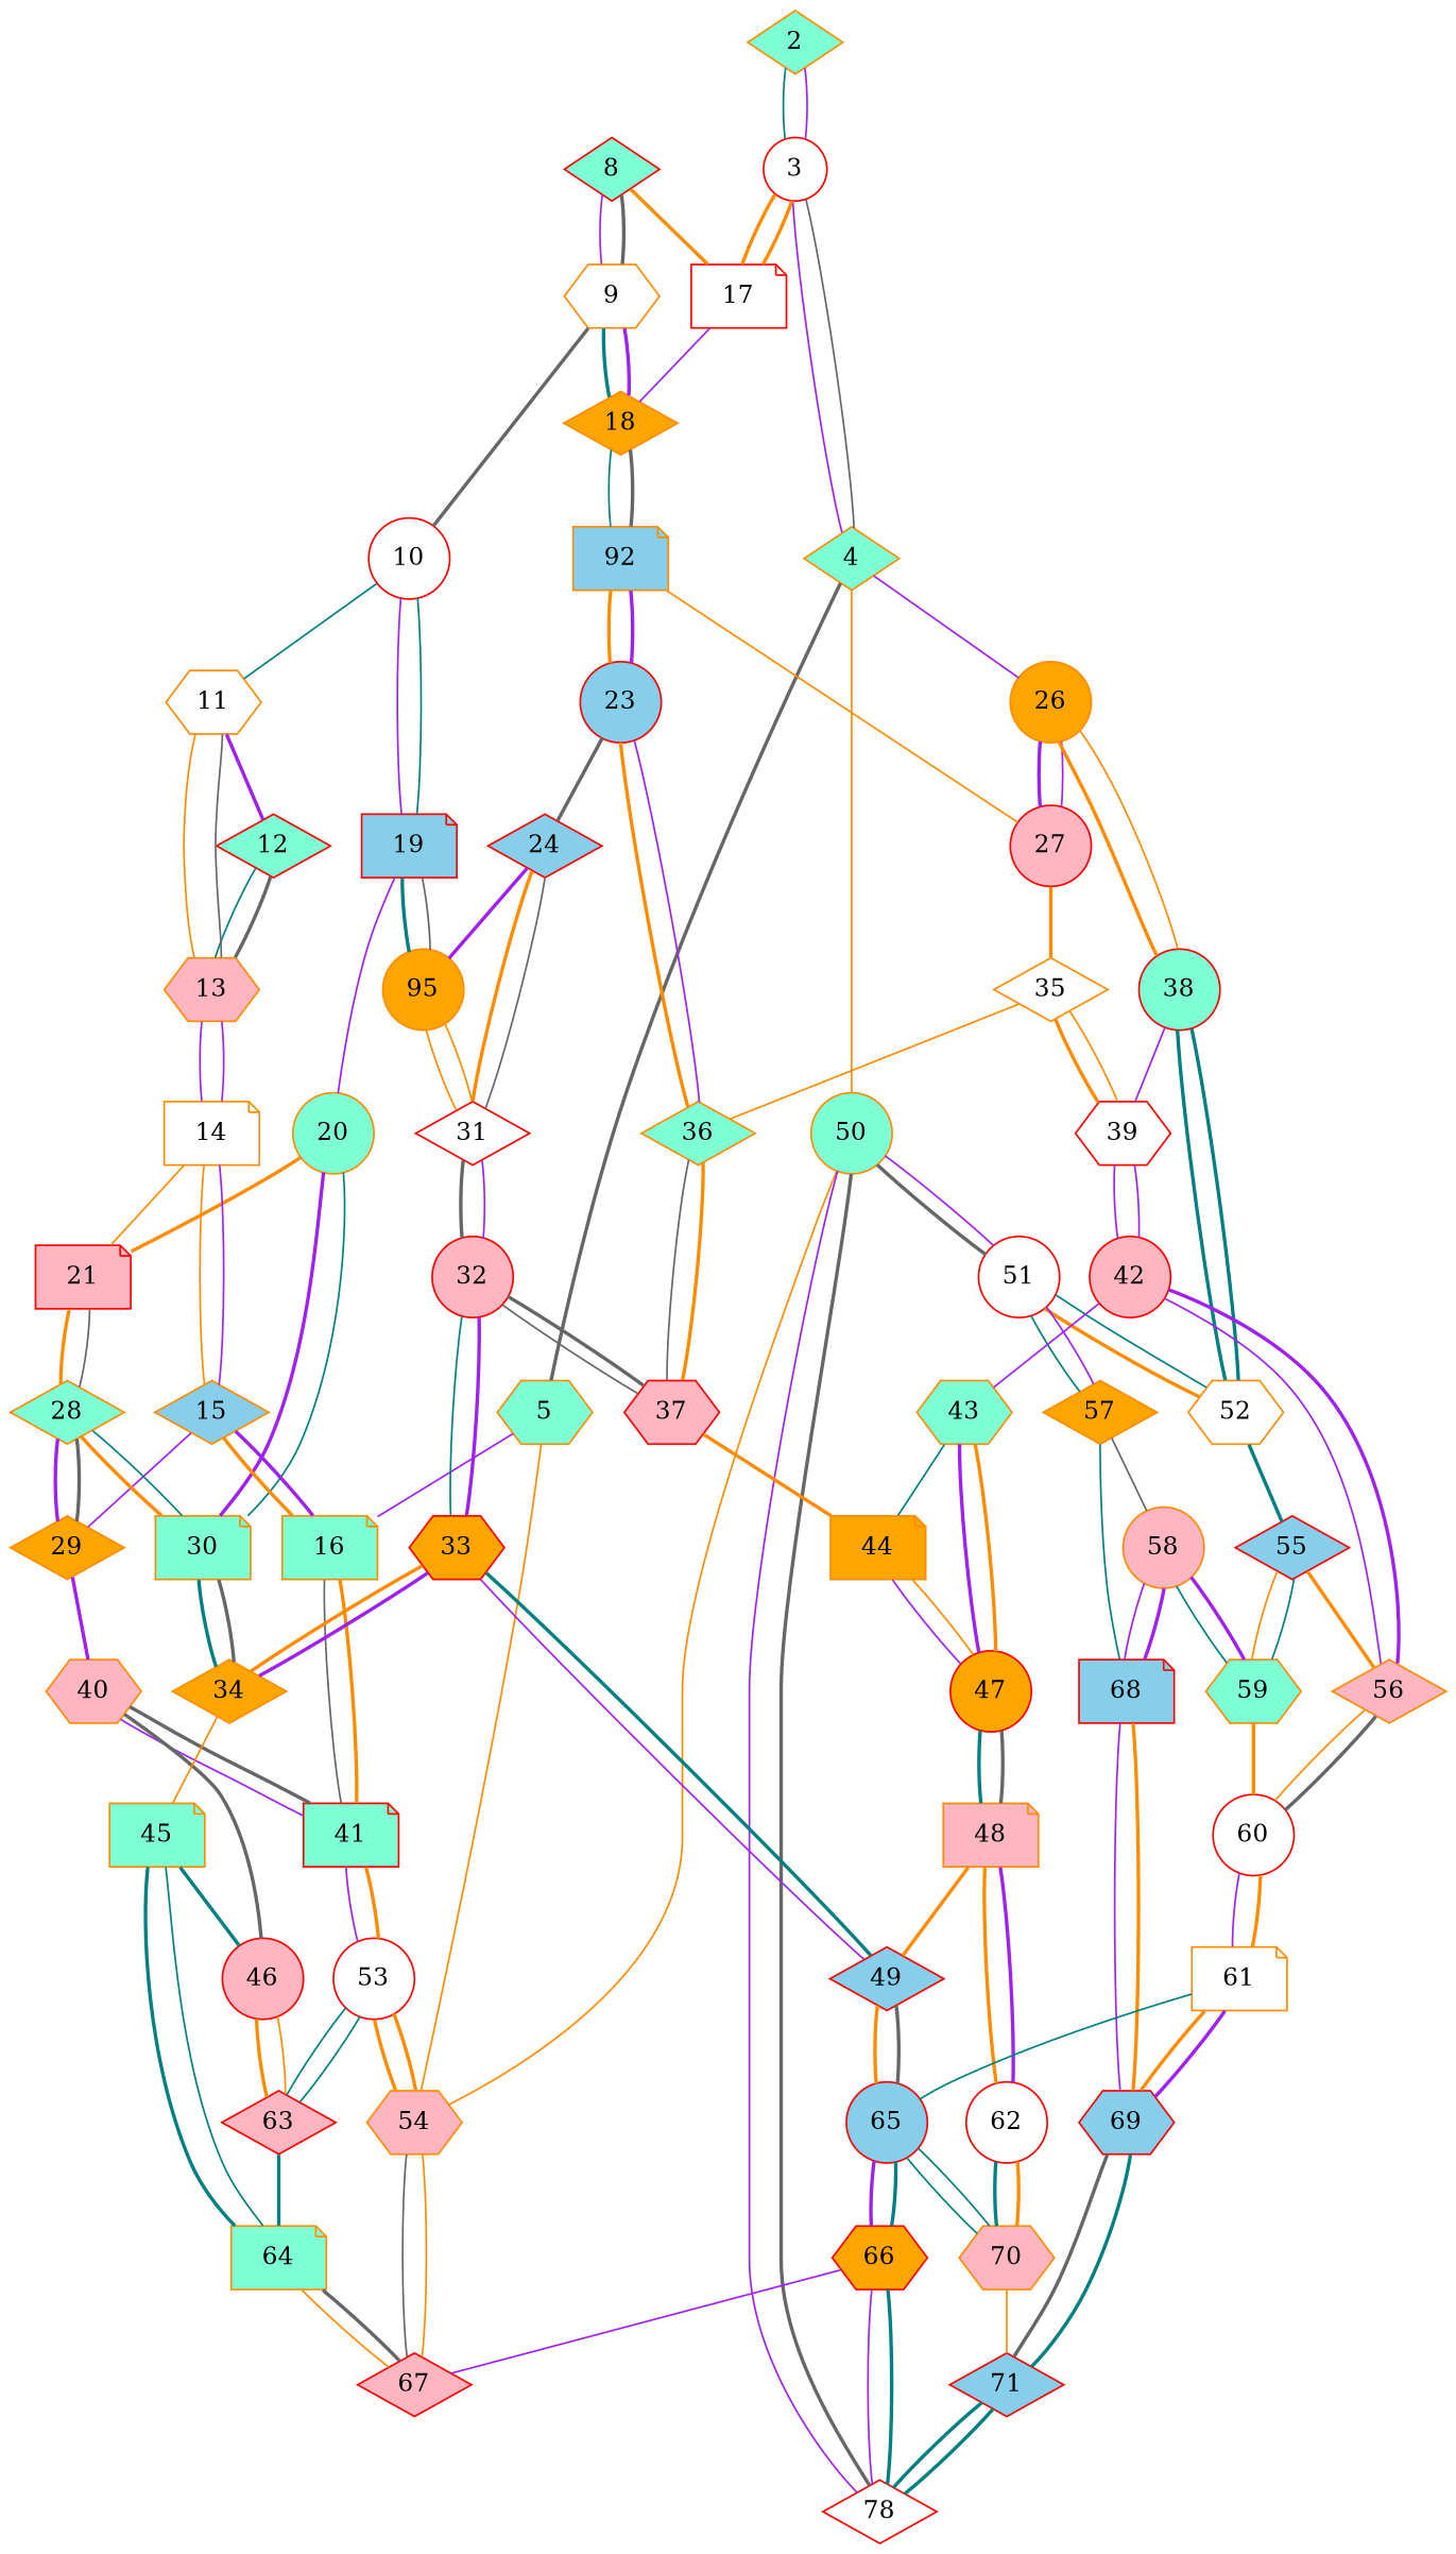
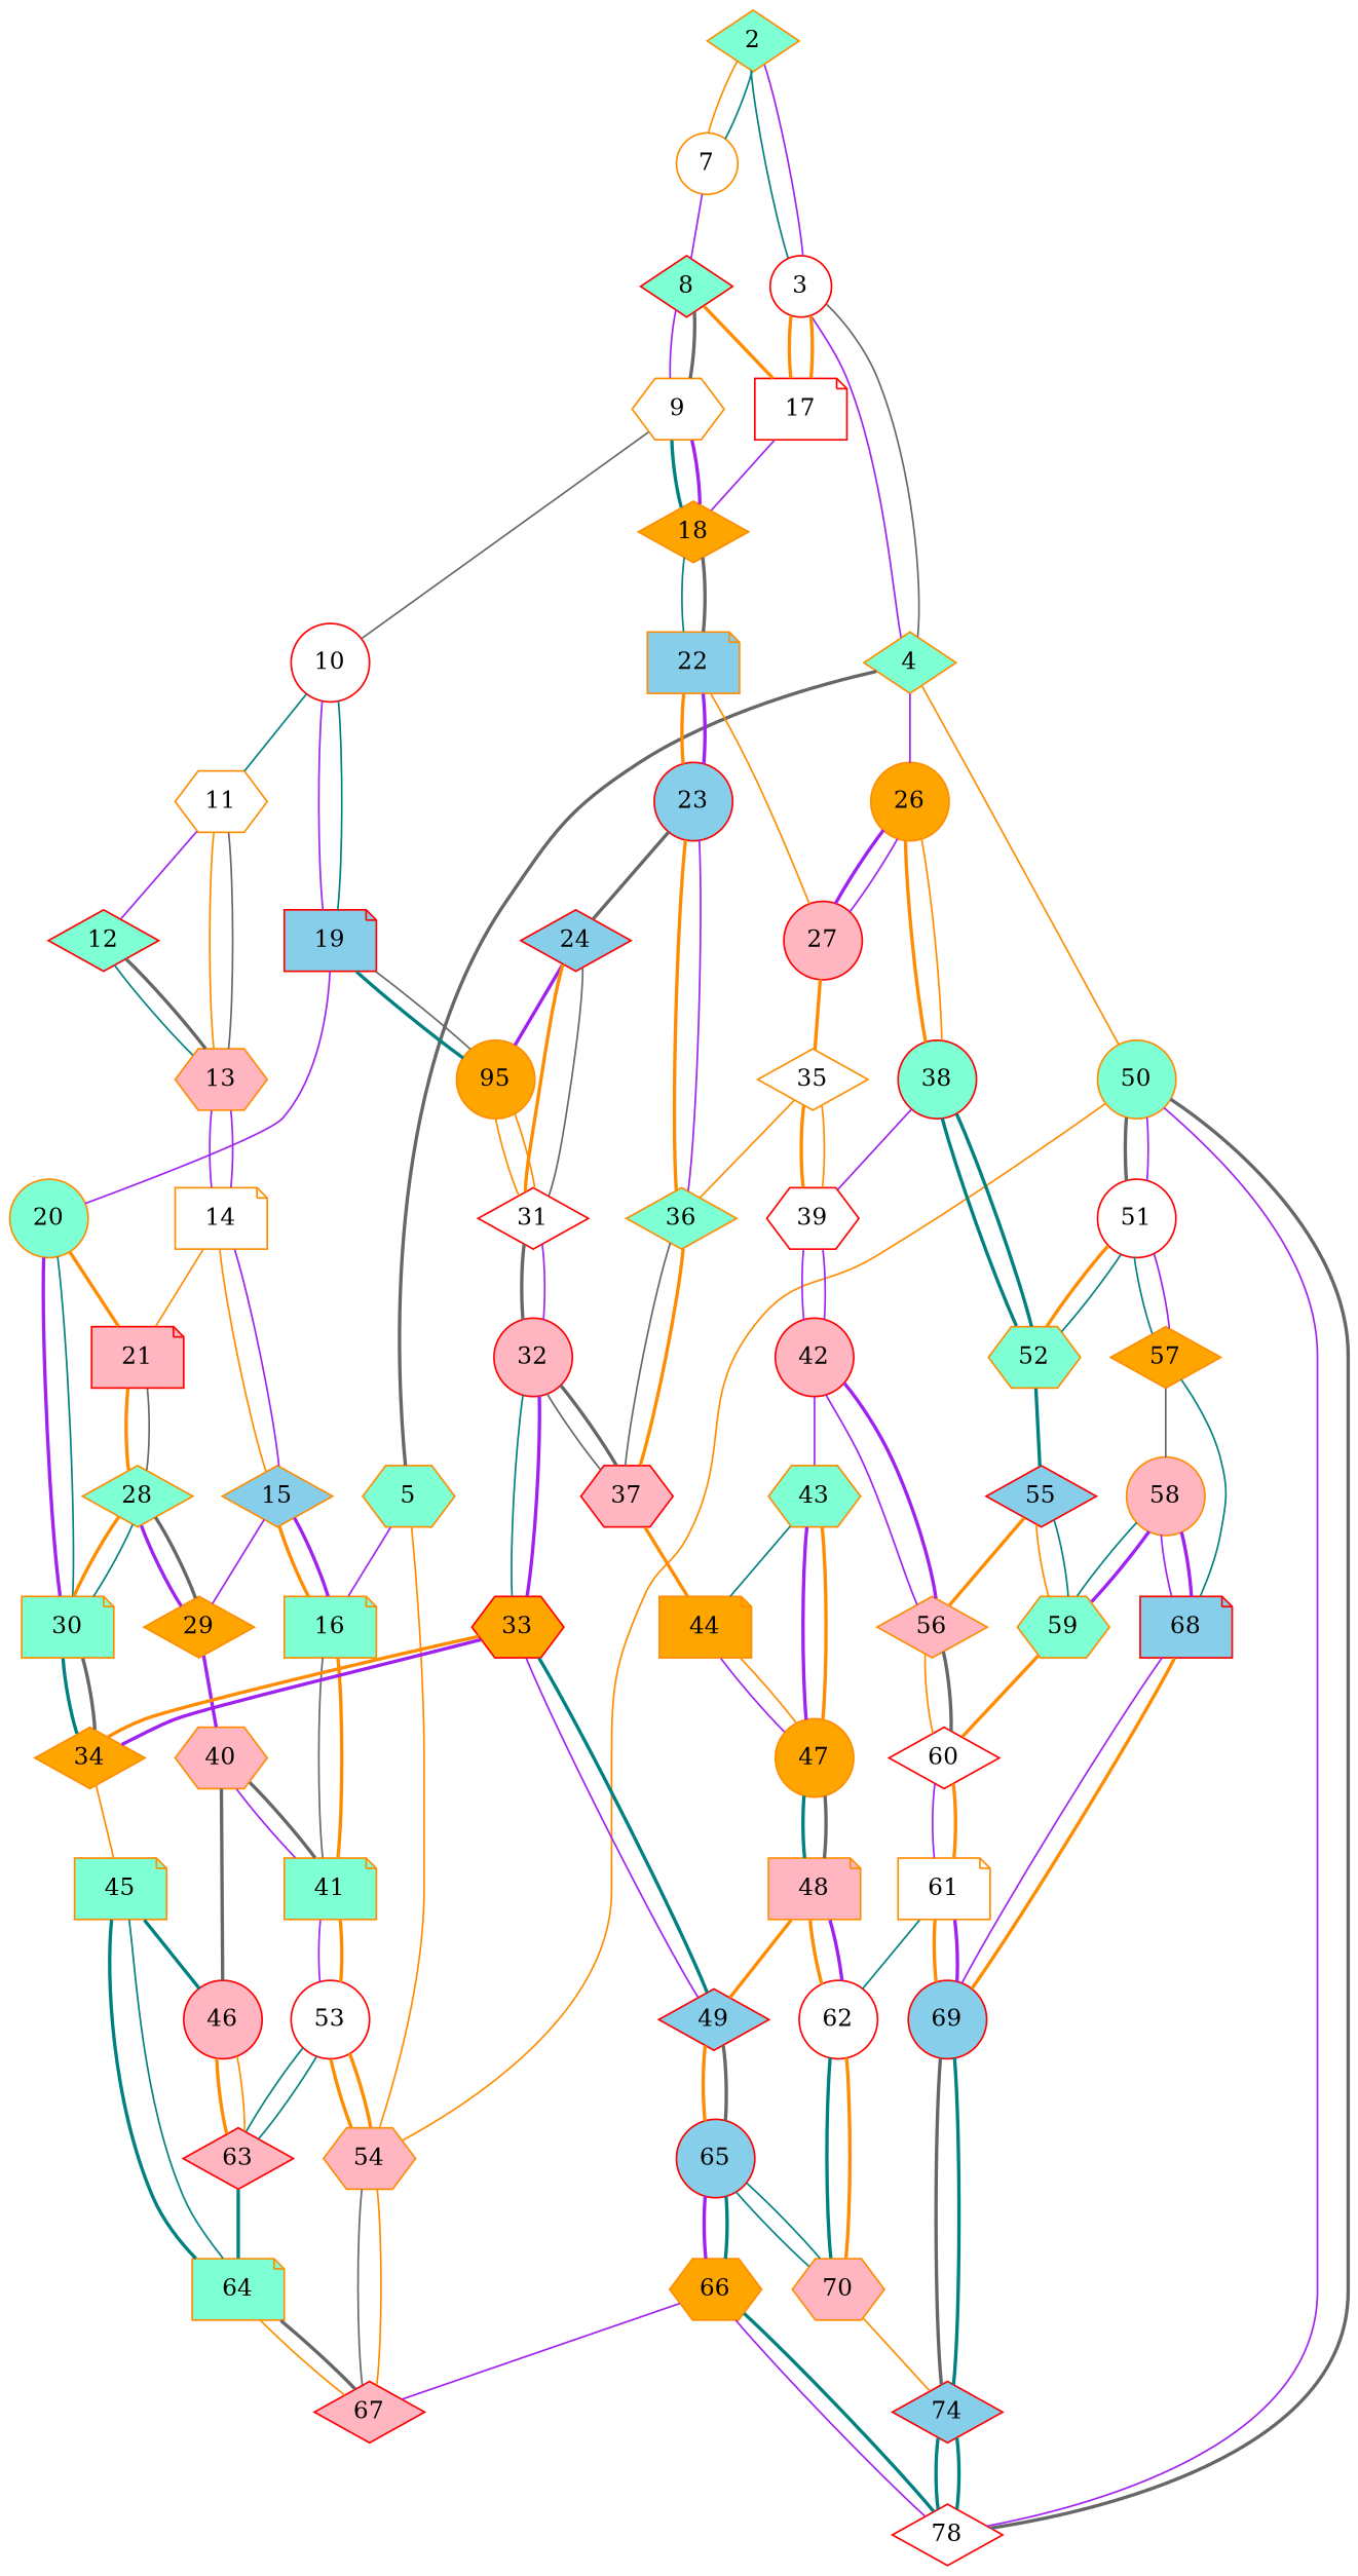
  graph {
    node [color=darkorange fillcolor=aquamarine shape=diamond style=filled]
    edge [color=darkorange style=solid]
    2
+   7 [fillcolor=white shape=circle]
    3 [color=red fillcolor=white shape=circle]
    8 [color=red]
    4
    17 [color=red fillcolor=white shape=note]
    5 [shape=hexagon]
    26 [fillcolor=orange shape=circle]
    50 [shape=circle]
    18 [fillcolor=orange]
    16 [shape=note]
    54 [fillcolor=lightpink shape=hexagon]
    27 [color=red fillcolor=lightpink shape=circle]
    38 [color=red shape=circle]
    51 [color=red fillcolor=white shape=circle]
    n16 [color=red fillcolor=white label=78]
-   41 [color=red shape=note]
+   41 [shape=note]
    67 [color=red fillcolor=lightpink]
    12 [color=red]
    13 [fillcolor=lightpink shape=hexagon]
    9 [fillcolor=white shape=hexagon]
    10 [color=red fillcolor=white shape=circle]
    11 [fillcolor=white shape=hexagon]
    19 [color=red fillcolor=skyblue shape=note]
-   22 [fillcolor=skyblue shape=note label=92]
+   22 [fillcolor=skyblue shape=note]
    20 [shape=circle]
    n27 [fillcolor=orange label=95 shape=circle]
    14 [fillcolor=white shape=note]
    15 [fillcolor=skyblue]
    21 [color=red fillcolor=lightpink shape=note]
    29 [fillcolor=orange]
    28
    40 [fillcolor=lightpink shape=hexagon]
    53 [color=red fillcolor=white shape=circle]
    23 [color=red fillcolor=skyblue shape=circle]
    30 [shape=note]
    31 [color=red fillcolor=white]
    34 [fillcolor=orange]
    24 [color=red fillcolor=skyblue]
    36
    35 [fillcolor=white]
    37 [color=red fillcolor=lightpink shape=hexagon]
    32 [color=red fillcolor=lightpink shape=circle]
    39 [color=red fillcolor=white shape=hexagon]
-   52 [fillcolor=white shape=hexagon]
+   52 [shape=hexagon]
    46 [color=red fillcolor=lightpink shape=circle]
    45 [shape=note]
    33 [color=red fillcolor=orange shape=hexagon]
    49 [color=red fillcolor=skyblue]
    44 [fillcolor=orange shape=note]
    65 [color=red fillcolor=skyblue shape=circle]
    64 [shape=note]
    42 [color=red fillcolor=lightpink shape=circle]
-   47 [color=red fillcolor=orange shape=circle]
+   47 [fillcolor=orange shape=circle]
    55 [color=red fillcolor=skyblue]
    43 [shape=hexagon]
    56 [fillcolor=lightpink]
    63 [color=red fillcolor=lightpink]
-   60 [color=red fillcolor=white shape=circle]
+   60 [color=red fillcolor=white]
    48 [fillcolor=lightpink shape=note]
    62 [color=red fillcolor=white shape=circle]
    70 [fillcolor=lightpink shape=hexagon]
-   66 [color=red fillcolor=orange shape=hexagon]
+   66 [fillcolor=orange shape=hexagon]
    57 [fillcolor=orange]
    58 [fillcolor=lightpink shape=circle]
    68 [color=red fillcolor=skyblue shape=note]
    59 [shape=hexagon]
    61 [fillcolor=white shape=note]
-   69 [color=red fillcolor=skyblue shape=hexagon]
-   71 [color=red fillcolor=skyblue]
+   69 [color=red fillcolor=skyblue shape=circle]
+   71 [color=red fillcolor=skyblue label=74]
+   2 -- 7
+   2 -- 7 [color=teal]
    2 -- 3 [color=teal]
    2 -- 3 [color=purple]
+   7 -- 8 [color=purple]
    3 -- 4 [color=purple]
    3 -- 4 [color=gray40]
    3 -- 17 [style=bold]
    3 -- 17 [style=bold]
    8 -- 17 [style=bold]
    8 -- 9 [color=purple]
    8 -- 9 [color=gray40 style=bold]
    4 -- 5 [color=gray40 style=bold]
    4 -- 26 [color=purple]
    4 -- 50
    17 -- 18 [color=purple]
    5 -- 16 [color=purple]
    5 -- 54
    26 -- 27 [color=purple style=bold]
    26 -- 27 [color=purple]
    26 -- 38 [style=bold]
    26 -- 38
    50 -- 54
    50 -- 51 [color=gray40 style=bold]
    50 -- 51 [color=purple]
    50 -- n16 [color=purple]
    50 -- n16 [color=gray40 style=bold]
    18 -- 22 [color=teal]
    18 -- 22 [color=gray40 style=bold]
    16 -- 41 [color=gray40]
    16 -- 41 [style=bold]
    54 -- 67 [color=gray40]
    54 -- 67
    27 -- 35 [style=bold]
    38 -- 39 [color=purple]
    38 -- 52 [color=teal style=bold]
    38 -- 52 [color=teal style=bold]
    51 -- 52 [style=bold]
    51 -- 52 [color=teal]
    51 -- 57 [color=teal]
    51 -- 57 [color=purple]
    41 -- 53 [color=purple]
    41 -- 53 [style=bold]
    12 -- 13 [color=teal]
    12 -- 13 [color=gray40 style=bold]
    13 -- 14 [color=purple]
    13 -- 14 [color=purple]
    9 -- 18 [color=teal style=bold]
    9 -- 18 [color=purple style=bold]
-   9 -- 10 [color=gray40 style=bold]
+   9 -- 10 [color=gray40]
    10 -- 11 [color=teal]
    10 -- 19 [color=purple]
    10 -- 19 [color=teal]
-   11 -- 12 [color=purple style=bold]
+   11 -- 12 [color=purple]
    11 -- 13
    11 -- 13 [color=gray40]
    19 -- 20 [color=purple]
    19 -- n27 [color=teal style=bold]
    19 -- n27 [color=gray40]
    22 -- 27
    22 -- 23 [style=bold]
    22 -- 23 [color=purple style=bold]
    20 -- 21 [style=bold]
    20 -- 30 [color=purple style=bold]
    20 -- 30 [color=teal]
    n27 -- 31
    n27 -- 31
    14 -- 15
    14 -- 15 [color=purple]
    14 -- 21
    15 -- 16 [style=bold]
    15 -- 16 [color=purple style=bold]
    15 -- 29 [color=purple]
    21 -- 28 [style=bold]
    21 -- 28 [color=gray40]
    29 -- 40 [color=purple style=bold]
    28 -- 29 [color=purple style=bold]
    28 -- 29 [color=gray40 style=bold]
    28 -- 30 [style=bold]
    28 -- 30 [color=teal]
    40 -- 41 [color=purple]
    40 -- 41 [color=gray40 style=bold]
    40 -- 46 [color=gray40 style=bold]
    53 -- 54 [style=bold]
    53 -- 54 [style=bold]
    53 -- 63 [color=teal]
    53 -- 63 [color=teal]
    23 -- 24 [color=gray40 style=bold]
    23 -- 36 [style=bold]
    23 -- 36 [color=purple]
    30 -- 34 [color=teal style=bold]
    30 -- 34 [color=gray40 style=bold]
    31 -- 32 [color=gray40 style=bold]
    31 -- 32 [color=purple]
    34 -- 45
    24 -- n27 [color=purple style=bold]
    24 -- 31 [style=bold]
    24 -- 31 [color=gray40]
    36 -- 37 [color=gray40]
    36 -- 37 [style=bold]
    35 -- 36
    35 -- 39 [style=bold]
    35 -- 39
    37 -- 44 [style=bold]
    32 -- 37 [color=gray40]
    32 -- 37 [color=gray40 style=bold]
    32 -- 33 [color=teal]
    32 -- 33 [color=purple style=bold]
    39 -- 42 [color=purple]
    39 -- 42 [color=purple]
    52 -- 55 [color=teal style=bold]
    46 -- 63 [style=bold]
    46 -- 63
    45 -- 46 [color=teal style=bold]
    45 -- 64 [color=teal style=bold]
    45 -- 64 [color=teal]
    33 -- 34 [style=bold]
    33 -- 34 [color=purple style=bold]
    33 -- 49 [color=purple]
    33 -- 49 [color=teal style=bold]
    49 -- 65 [style=bold]
    49 -- 65 [color=gray40 style=bold]
    44 -- 47 [color=purple]
    44 -- 47
    65 -- 70 [color=teal]
    65 -- 70 [color=teal]
    65 -- 66 [color=purple style=bold]
    65 -- 66 [color=teal style=bold]
    64 -- 67
    64 -- 67 [color=gray40 style=bold]
    42 -- 43 [color=purple]
    42 -- 56 [color=purple]
    42 -- 56 [color=purple style=bold]
    47 -- 48 [color=teal style=bold]
    47 -- 48 [color=gray40 style=bold]
    55 -- 56 [style=bold]
    55 -- 59
    55 -- 59 [color=teal]
    43 -- 44 [color=teal]
    43 -- 47 [color=purple style=bold]
    43 -- 47 [style=bold]
    56 -- 60
    56 -- 60 [color=gray40 style=bold]
    63 -- 64 [color=teal style=bold]
    60 -- 61 [color=purple]
    60 -- 61 [style=bold]
    48 -- 49 [style=bold]
    48 -- 62 [style=bold]
    48 -- 62 [color=purple style=bold]
    62 -- 70 [color=teal style=bold]
    62 -- 70 [style=bold]
    70 -- 71
    66 -- n16 [color=purple]
    66 -- n16 [color=teal style=bold]
    66 -- 67 [color=purple]
    57 -- 58 [color=gray40]
    57 -- 68 [color=teal]
    58 -- 68 [color=purple]
    58 -- 68 [color=purple style=bold]
    58 -- 59 [color=teal]
    58 -- 59 [color=purple style=bold]
    68 -- 69 [color=purple]
    68 -- 69 [style=bold]
    59 -- 60 [style=bold]
-   61 -- 65 [color=teal]
+   61 -- 62 [color=teal]
    61 -- 69 [style=bold]
    61 -- 69 [color=purple style=bold]
    69 -- 71 [color=gray40 style=bold]
    69 -- 71 [color=teal style=bold]
    71 -- n16 [color=teal style=bold]
    71 -- n16 [color=teal style=bold]
  }
